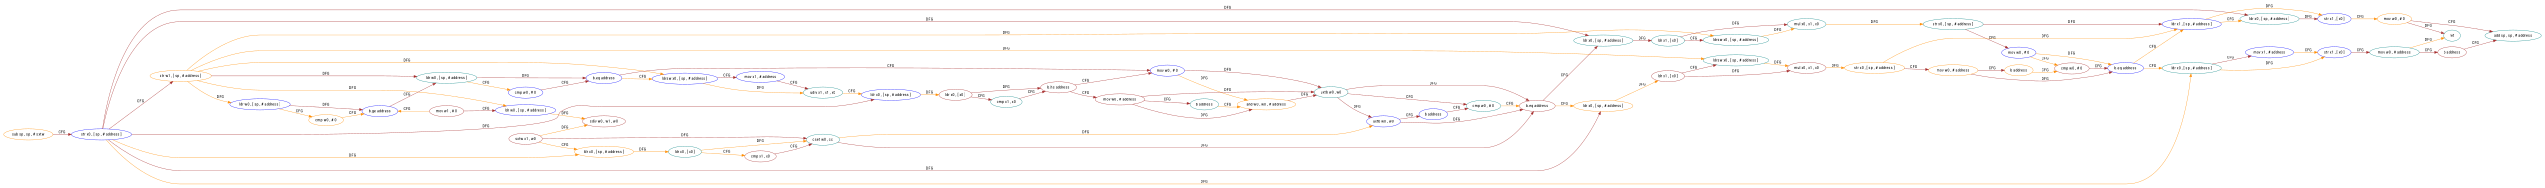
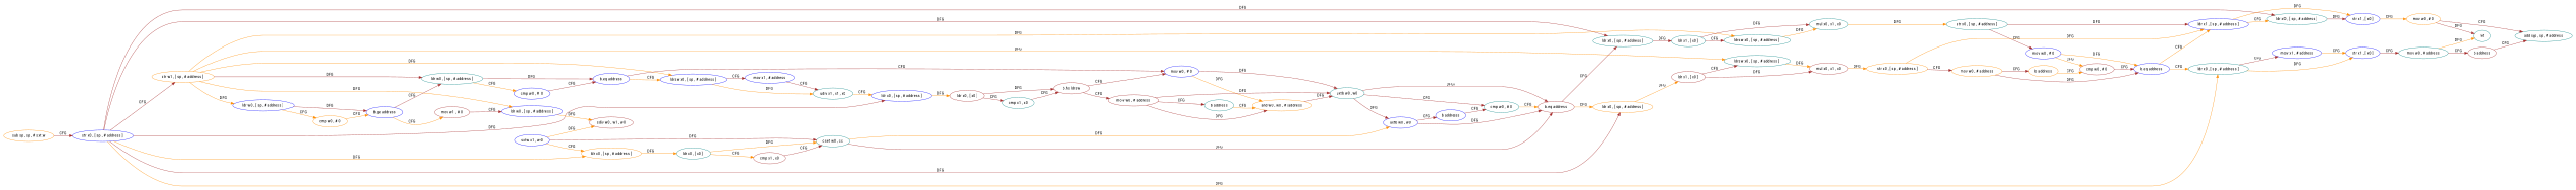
  digraph {
    fontname="Roboto Condensed"
    rankdir=LR
    node [color=blue fontname="Roboto Condensed"]
    edge [color=brown fontname="Roboto Condensed"]
    n1 [color=darkorange label="sub sp , sp , # sxtw"]
    n2 [label="str x0 , [ sp , # address ]"]
    n3 [color=darkorange label="str w1 , [ sp , # address ]"]
    n4 [color=darkorange label="ldr x0 , [ sp , # address ]"]
    n5 [label="ldr x0 , [ sp , # address ]"]
    n6 [color=teal label="ldr x0 , [ sp , # address ]"]
    n7 [color=darkorange label="ldr x0 , [ sp , # address ]"]
    n8 [color=teal label="ldr x0 , [ sp , # address ]"]
    n9 [color=teal label="ldr x0 , [ sp , # address ]"]
    n10 [label="ldr w0 , [ sp , # address ]"]
    n11 [color=teal label="ldr w0 , [ sp , # address ]"]
    n12 [label="ldrsw x0 , [ sp , # address ]"]
    n13 [label="ldr w0 , [ sp , # address ]"]
    n14 [color=teal label="ldrsw x0 , [ sp , # address ]"]
    n15 [color=teal label="ldrsw x0 , [ sp , # address ]"]
    n16 [color=teal label="ldr x0 , [ x0 ]"]
    n17 [color=brown label="ldr x0 , [ x0 ]"]
    n18 [color=teal label="ldr x1 , [ x0 ]"]
    n19 [color=brown label="ldr x1 , [ x0 ]"]
    n20 [label="str x1 , [ x0 ]"]
    n21 [label="mov x1 , # address"]
    n22 [label="str x1 , [ x0 ]"]
    n23 [color=darkorange label="cmp w0 , # 0"]
    n24 [label="b.ge address"]
    n25 [label="cmp w0 , # 0"]
    n26 [label="b.eq address"]
    n27 [label="mov x1 , # address"]
    n28 [color=teal label="udiv x1 , x1 , x0"]
    n29 [color=brown label="sdiv w0 , w1 , w0"]
    n30 [color=teal label="mul x0 , x1 , x0"]
    n31 [color=brown label="mul x0 , x1 , x0"]
    n32 [color=brown label="mov w1 , # 0"]
    n33 [label="mov w0 , # 0"]
    n34 [color=darkorange label="and w0 , w0 , # address"]
    n35 [color=teal label="uxtb w0 , w0"]
    n36 [label="uxtb w0 , w0"]
    n37 [color=brown label="b.eq address"]
    n38 [color=teal label="cmp w0 , # 0"]
-   n39 [color=brown label="sxtw x1 , w0"]
+   n39 [label="sxtw x1 , w0"]
    n40 [color=teal label="cset w0 , cc"]
    n41 [color=brown label="cmp x1 , x0"]
    n42 [label="b address"]
-   n43 [color=brown label="b.hs address"]
+   n43 [color=brown label="b.hs ldrsw"]
    n44 [color=brown label="mov w0 , # address"]
    n45 [color=teal label="cmp x1 , x0"]
    n46 [color=teal label="b address"]
    n47 [color=teal label="str x0 , [ sp , # address ]"]
    n48 [label="mov w0 , # 0"]
    n49 [label="ldr x1 , [ sp , # address ]"]
    n50 [color=brown label="cmp w0 , # 0"]
    n51 [label="b.eq address"]
    n52 [color=darkorange label="str x0 , [ sp , # address ]"]
    n53 [color=darkorange label="mov w0 , # address"]
    n54 [color=darkorange label="b address"]
    n55 [color=darkorange label="mov w0 , # 0"]
    n56 [color=teal label="add sp , sp , # address"]
    n57 [color=teal label=ret]
    n58 [color=teal label="mov w0 , # address"]
    n59 [color=brown label="b address"]
    n1 -> n2 [label=CFG]
    n2 -> n3 [label=CFG]
    n2 -> n4 [color=darkorange label=DFG]
    n2 -> n5 [label=DFG]
    n2 -> n6 [label=DFG]
    n2 -> n7 [label=DFG]
    n2 -> n8 [label=DFG]
    n2 -> n9 [color=darkorange label=DFG]
    n3 -> n10 [color=darkorange label=DFG]
    n3 -> n11 [label=DFG]
    n3 -> n12 [color=darkorange label=DFG]
    n3 -> n13 [color=darkorange label=DFG]
    n3 -> n14 [color=darkorange label=DFG]
    n3 -> n15 [color=darkorange label=DFG]
    n4 -> n16 [color=darkorange label=DFG]
    n5 -> n17 [color=darkorange label=DFG]
    n6 -> n18 [label=DFG]
    n7 -> n19 [color=darkorange label=DFG]
    n8 -> n20 [label=DFG]
    n9 -> n21 [label=CFG]
    n9 -> n22 [color=darkorange label=DFG]
    n10 -> n23 [color=darkorange label=CFG]
    n10 -> n24 [label=DFG]
    n11 -> n25 [color=darkorange label=CFG]
    n11 -> n26 [label=DFG]
    n12 -> n27 [label=CFG]
    n12 -> n28 [color=darkorange label=DFG]
    n13 -> n29 [color=darkorange label=DFG]
    n14 -> n30 [color=darkorange label=DFG]
    n15 -> n31 [color=darkorange label=DFG]
    n16 -> n40 [color=darkorange label=DFG]
    n16 -> n41 [color=darkorange label=CFG]
    n17 -> n43 [label=DFG]
    n17 -> n45 [label=CFG]
    n18 -> n14 [label=CFG]
    n18 -> n30 [label=DFG]
    n19 -> n15 [label=CFG]
    n19 -> n31 [label=DFG]
    n20 -> n55 [color=darkorange label=CFG]
    n21 -> n22 [color=darkorange label=CFG]
    n22 -> n58 [label=CFG]
    n23 -> n24 [color=darkorange label=CFG]
    n24 -> n11 [label=CFG]
-   n32 -> n24 [color=darkorange label=CFG]
+   n24 -> n32 [color=darkorange label=CFG]
    n25 -> n26 [label=CFG]
    n26 -> n12 [color=darkorange label=CFG]
    n26 -> n33 [label=CFG]
    n27 -> n28 [label=CFG]
    n28 -> n5 [color=darkorange label=CFG]
    n30 -> n47 [color=darkorange label=DFG]
    n31 -> n52 [color=darkorange label=DFG]
    n32 -> n13 [label=CFG]
    n33 -> n34 [color=darkorange label=DFG]
    n33 -> n35 [label=DFG]
    n34 -> n35 [label=DFG]
    n35 -> n36 [label=DFG]
    n35 -> n37 [label=DFG]
    n35 -> n38 [label=CFG]
    n36 -> n37 [label=DFG]
    n36 -> n42 [label=CFG]
    n37 -> n6 [label=CFG]
    n37 -> n7 [color=darkorange label=CFG]
    n38 -> n37 [color=darkorange label=CFG]
    n39 -> n4 [color=darkorange label=CFG]
    n39 -> n29 [color=darkorange label=DFG]
    n39 -> n40 [label=DFG]
    n40 -> n36 [color=darkorange label=DFG]
    n40 -> n37 [label=DFG]
    n41 -> n40 [label=CFG]
    n42 -> n38 [label=CFG]
    n43 -> n33 [label=CFG]
    n43 -> n44 [label=CFG]
    n44 -> n34 [label=DFG]
    n44 -> n35 [label=DFG]
    n44 -> n46 [label=CFG]
    n45 -> n43 [label=CFG]
    n46 -> n34 [color=darkorange label=CFG]
    n47 -> n48 [label=CFG]
    n47 -> n49 [label=DFG]
    n48 -> n50 [color=darkorange label=CFG]
    n48 -> n51 [color=darkorange label=DFG]
    n49 -> n8 [color=darkorange label=CFG]
    n49 -> n20 [color=darkorange label=DFG]
    n50 -> n51 [label=CFG]
    n51 -> n9 [color=darkorange label=CFG]
    n51 -> n49 [color=darkorange label=CFG]
    n52 -> n49 [color=darkorange label=DFG]
    n52 -> n53 [label=CFG]
    n53 -> n51 [label=DFG]
    n53 -> n54 [label=CFG]
    n54 -> n50 [color=darkorange label=CFG]
    n55 -> n56 [label=CFG]
    n55 -> n57 [label=DFG]
    n58 -> n57 [color=darkorange label=DFG]
    n58 -> n59 [label=CFG]
    n59 -> n56 [label=CFG]
  }
